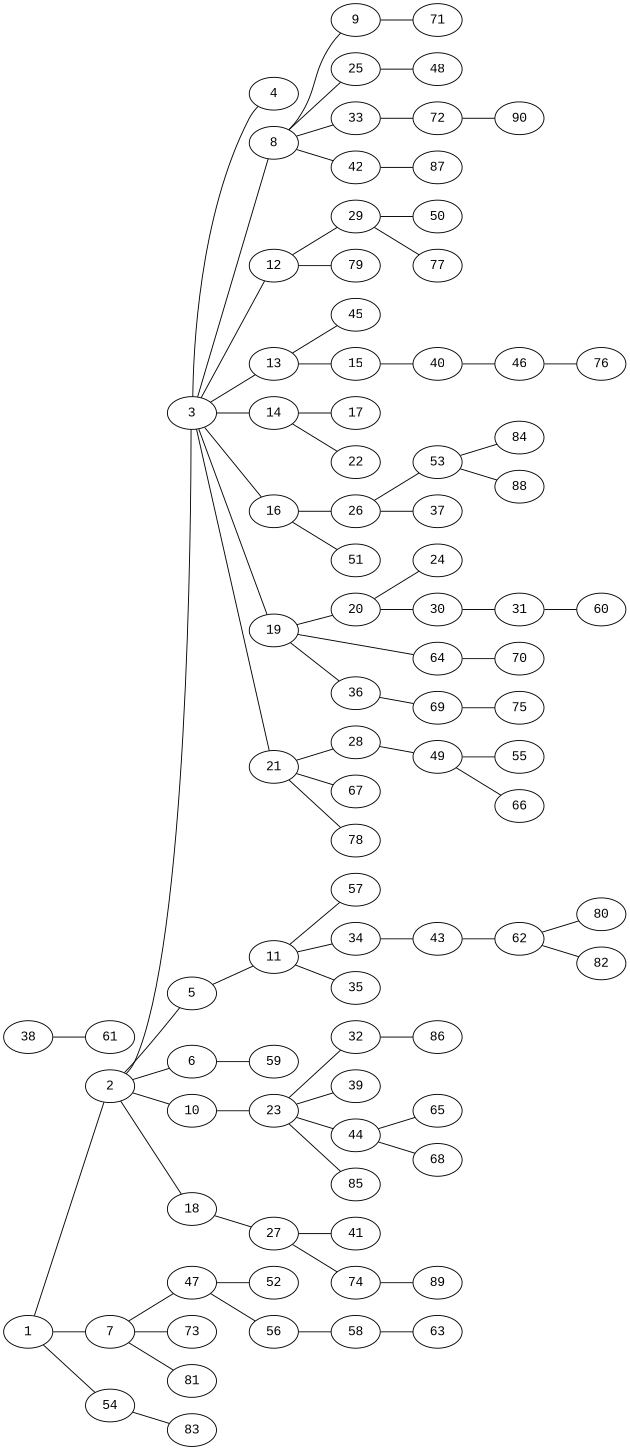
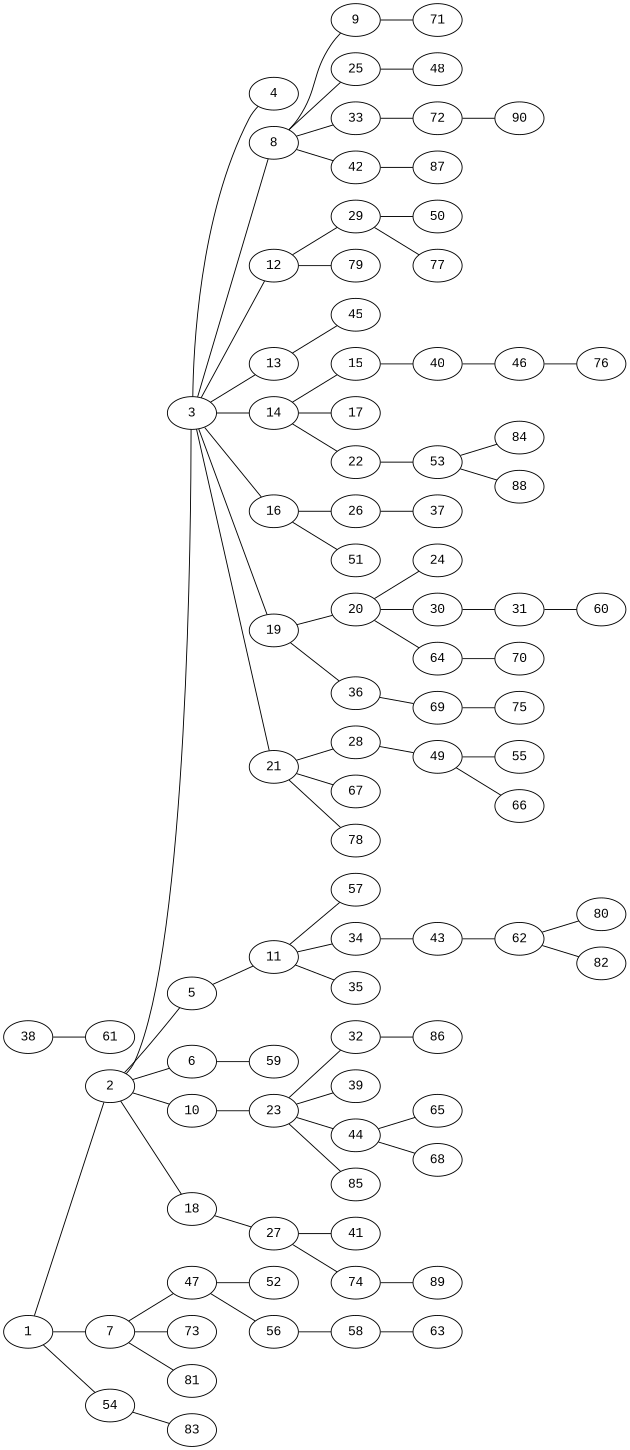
  graph {
    fontname="Liberation Mono"
    rankdir=LR
    node [fontname="Liberation Mono"]
    edge [fontname="Liberation Mono"]
    1
    2
    7
    54
    3
    5
    6
    10
    18
    47
    73
    81
    83
    4
    8
    12
    13
    14
    16
    19
    21
    11
    59
    23
    27
    52
    56
    9
    25
    33
    42
    29
    79
    15
    45
    17
    22
    26
    51
    20
    36
    28
    67
    78
    57
    34
    35
    32
    39
    44
    85
    41
    74
    71
    48
    72
    87
    50
    77
    40
    37
    53
    24
    30
    64
    69
    49
    43
    58
    90
    86
    65
    68
    62
    46
    38
    61
    76
    84
    88
    89
    31
    70
    75
    60
    55
    66
    80
    82
    63
    1 -- 2
    1 -- 7
    1 -- 54
    2 -- 3
    2 -- 5
    2 -- 6
    2 -- 10
    2 -- 18
    7 -- 47
    7 -- 73
    7 -- 81
    54 -- 83
    3 -- 4
    3 -- 8
    3 -- 12
    3 -- 13
    3 -- 14
    3 -- 16
    3 -- 19
    3 -- 21
    5 -- 11
    6 -- 59
    10 -- 23
    18 -- 27
    47 -- 52
    47 -- 56
    8 -- 9
    8 -- 25
    8 -- 33
    8 -- 42
    12 -- 29
    12 -- 79
-   13 -- 15
+   14 -- 15
    13 -- 45
    14 -- 17
    14 -- 22
    16 -- 26
    16 -- 51
    19 -- 20
    19 -- 36
    21 -- 28
    21 -- 67
    21 -- 78
    11 -- 57
    11 -- 34
    11 -- 35
    23 -- 32
    23 -- 39
    23 -- 44
    23 -- 85
    27 -- 41
    27 -- 74
    56 -- 58
    9 -- 71
    25 -- 48
    33 -- 72
    42 -- 87
    29 -- 50
    29 -- 77
    15 -- 40
    26 -- 37
-   26 -- 53
+   22 -- 53
    20 -- 24
    20 -- 30
-   19 -- 64
+   20 -- 64
    36 -- 69
    28 -- 49
    34 -- 43
    32 -- 86
    44 -- 65
    44 -- 68
    74 -- 89
    72 -- 90
    40 -- 46
    53 -- 84
    53 -- 88
    30 -- 31
    64 -- 70
    69 -- 75
    49 -- 55
    49 -- 66
    43 -- 62
    58 -- 63
    62 -- 80
    62 -- 82
    46 -- 76
    38 -- 61
    31 -- 60
  }
